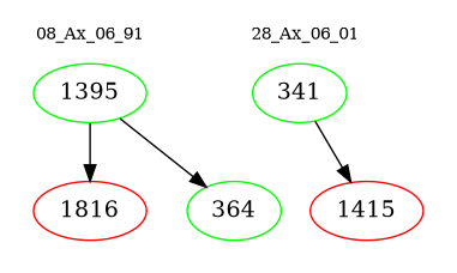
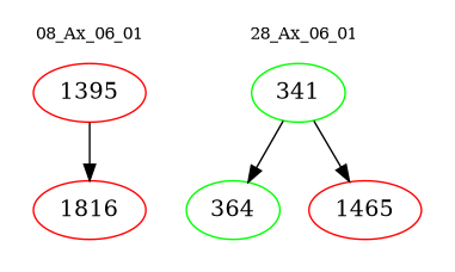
  digraph {
    node [color=green]
    edge [color=black]
-   n1 [label=1395]
+   n1 [color=red label=1395]
    n2 [color=red label=1816]
    n3 [label=341]
-   n4 [color=red label=1415]
+   n4 [color=red label=1465]
    n5 [label=364]
    subgraph cluster_1 {
      color=white
      fontsize=10
-     label="08_Ax_06_91"
+     label="08_Ax_06_01"
      n1
      n2
    }
    subgraph cluster_2 {
      color=white
      fontsize=10
      label="28_Ax_06_01"
      n3
      n4
      n5
    }
    n1 -> n2
    n3 -> n4
-   n1 -> n5
+   n3 -> n5
  }
